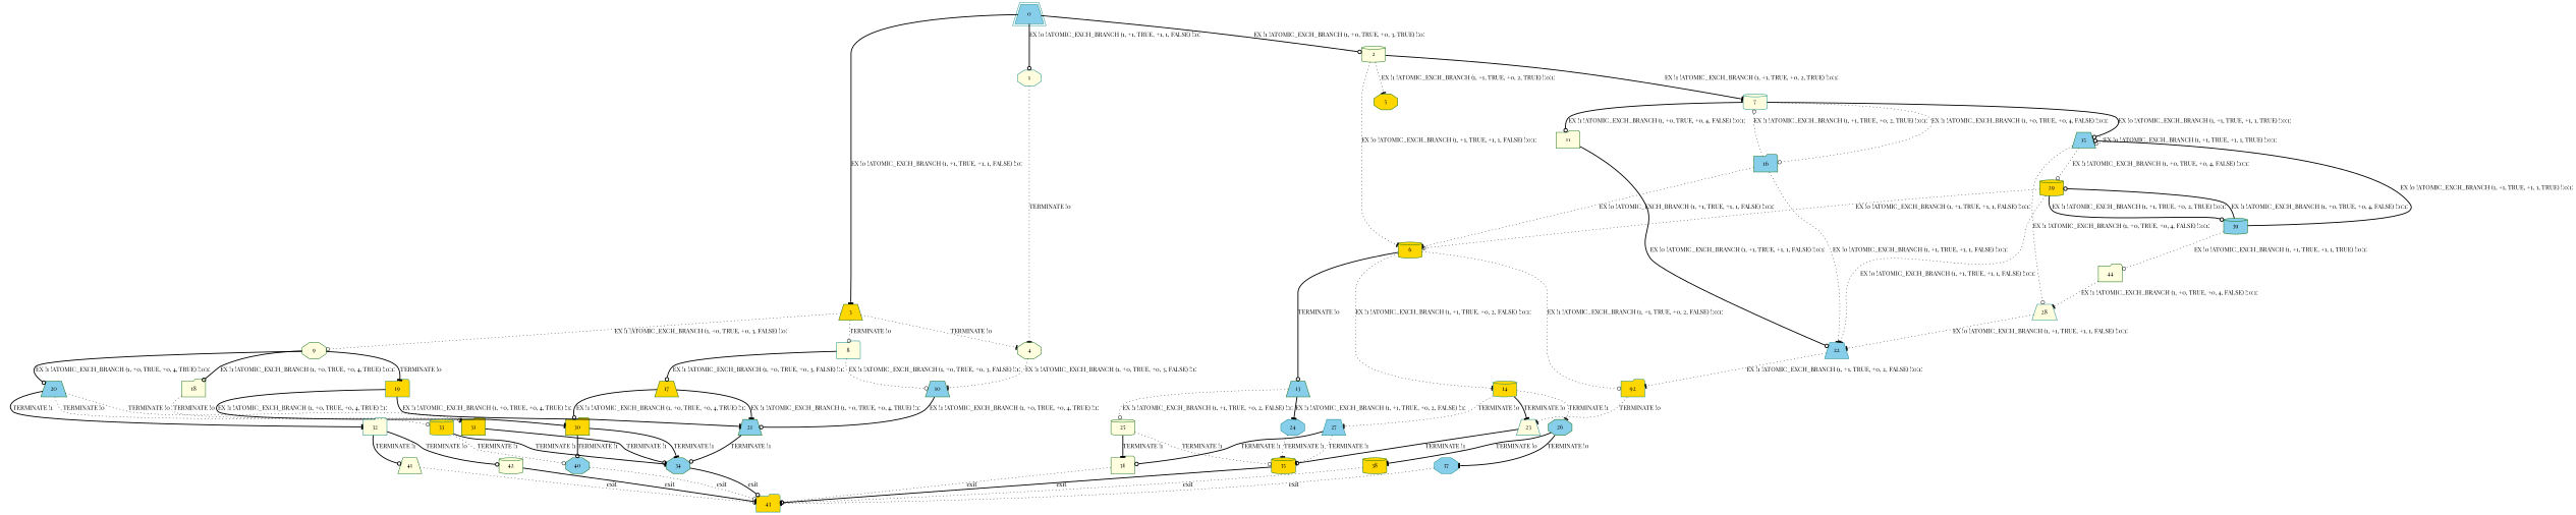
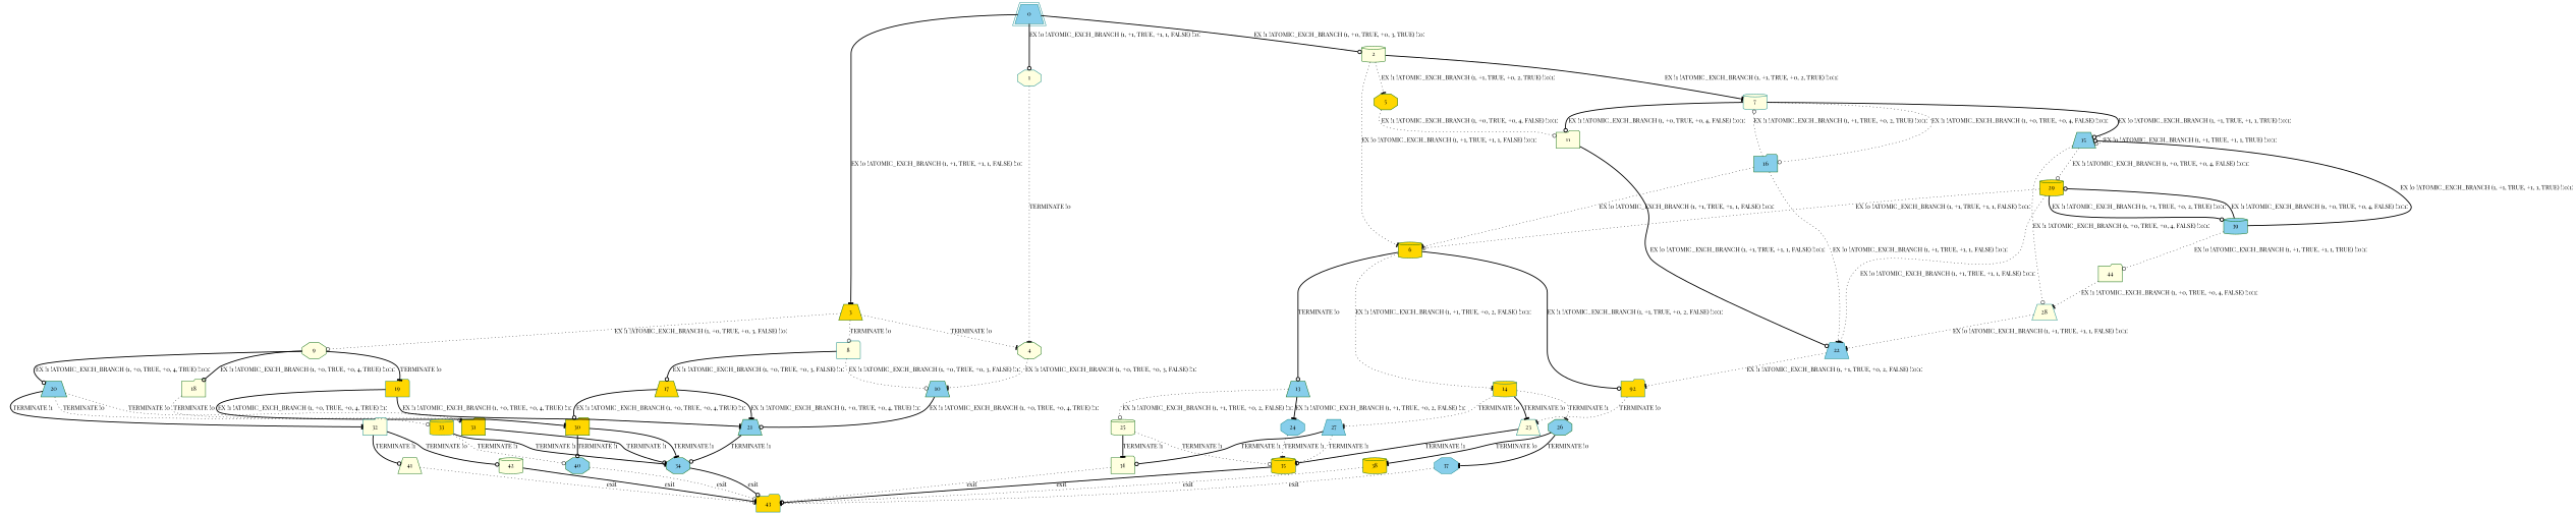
  digraph {
    fontname="Playfair Display"
    node [color=darkgreen fillcolor=lightyellow fontname="Playfair Display" shape=trapezium style=filled]
    edge [arrowhead=odot fontname="Playfair Display" style=bold]
    0 [color=teal fillcolor=skyblue peripheries=2]
    1 [color=teal shape=octagon]
    2 [shape=cylinder]
    3 [fillcolor=gold]
    4 [shape=octagon]
    5 [fillcolor=gold shape=octagon]
    6 [fillcolor=gold shape=cylinder]
    7 [color=teal shape=cylinder]
    8 [color=teal shape=folder]
    9 [shape=octagon]
    10 [fillcolor=skyblue]
    11 [shape=folder]
    n13 [color=teal fillcolor=gold label=92 shape=folder]
    13 [fillcolor=skyblue]
    14 [color=teal fillcolor=gold shape=cylinder]
    15 [fillcolor=skyblue]
    16 [fillcolor=skyblue shape=folder]
    17 [fillcolor=gold]
    18 [shape=folder]
    19 [color=teal fillcolor=gold shape=folder]
    20 [fillcolor=skyblue]
    21 [fillcolor=skyblue]
    22 [color=teal fillcolor=skyblue]
    23 [color=teal]
    24 [color=teal fillcolor=skyblue shape=octagon]
    25 [shape=cylinder]
    26 [fillcolor=skyblue shape=octagon]
    27 [color=teal fillcolor=skyblue]
    28 [color=teal]
    29 [fillcolor=gold shape=cylinder]
    30 [fillcolor=gold shape=folder]
    31 [fillcolor=gold shape=folder]
    32 [color=teal shape=folder]
    33 [color=teal fillcolor=gold shape=cylinder]
    34 [fillcolor=skyblue shape=octagon]
    35 [fillcolor=gold shape=cylinder]
    36 [shape=folder]
    37 [color=teal fillcolor=skyblue shape=octagon]
    38 [fillcolor=gold shape=cylinder]
    39 [fillcolor=skyblue shape=cylinder]
    40 [fillcolor=skyblue shape=octagon]
    41
    42 [shape=cylinder]
    43 [color=teal fillcolor=gold shape=folder]
    44 [shape=folder]
    0 -> 1 [label="EX !0 !ATOMIC_EXCH_BRANCH (1, +1, TRUE, +1, 1, FALSE) !:0:"]
    0 -> 2 [label="EX !1 !ATOMIC_EXCH_BRANCH (1, +0, TRUE, +0, 3, TRUE) !:0:"]
    0 -> 3 [arrowhead=tee label="EX !0 !ATOMIC_EXCH_BRANCH (1, +1, TRUE, +1, 1, FALSE) !:0:"]
    1 -> 4 [arrowhead=tee label="TERMINATE !0" style=dotted]
    2 -> 5 [arrowhead=tee label="EX !1 !ATOMIC_EXCH_BRANCH (1, +1, TRUE, +0, 2, TRUE) !:0:1:" style=dotted]
    2 -> 6 [arrowhead=tee label="EX !0 !ATOMIC_EXCH_BRANCH (1, +1, TRUE, +1, 1, FALSE) !:0:1:" style=dotted]
    2 -> 7 [arrowhead=tee label="EX !1 !ATOMIC_EXCH_BRANCH (1, +1, TRUE, +0, 2, TRUE) !:0:1:"]
    3 -> 4 [arrowhead=tee label="TERMINATE !0" style=dotted]
    3 -> 8 [label="TERMINATE !0" style=dotted]
    3 -> 9 [label="EX !1 !ATOMIC_EXCH_BRANCH (1, +0, TRUE, +0, 3, FALSE) !:0:" style=dotted]
    4 -> 10 [arrowhead=tee label="EX !1 !ATOMIC_EXCH_BRANCH (1, +0, TRUE, +0, 3, FALSE) !:1:" style=dotted]
-   6 -> n13 [label="EX !1 !ATOMIC_EXCH_BRANCH (1, +1, TRUE, +0, 2, FALSE) !:0:1:" style=dotted]
+   5 -> 11 [label="EX !1 !ATOMIC_EXCH_BRANCH (1, +0, TRUE, +0, 4, FALSE) !:0:1:" style=dotted]
+   6 -> n13 [label="EX !1 !ATOMIC_EXCH_BRANCH (1, +1, TRUE, +0, 2, FALSE) !:0:1:"]
    6 -> 13 [label="TERMINATE !0"]
    6 -> 14 [arrowhead=tee label="EX !1 !ATOMIC_EXCH_BRANCH (1, +1, TRUE, +0, 2, FALSE) !:0:1:" style=dotted]
    7 -> 11 [label="EX !1 !ATOMIC_EXCH_BRANCH (1, +0, TRUE, +0, 4, FALSE) !:0:1:"]
    7 -> 15 [label="EX !0 !ATOMIC_EXCH_BRANCH (1, +1, TRUE, +1, 1, TRUE) !:0:1:"]
    7 -> 16 [label="EX !1 !ATOMIC_EXCH_BRANCH (1, +0, TRUE, +0, 4, FALSE) !:0:1:" style=dotted]
    8 -> 10 [label="EX !1 !ATOMIC_EXCH_BRANCH (1, +0, TRUE, +0, 3, FALSE) !:1:" style=dotted]
    8 -> 17 [label="EX !1 !ATOMIC_EXCH_BRANCH (1, +0, TRUE, +0, 3, FALSE) !:1:"]
    9 -> 18 [label="EX !1 !ATOMIC_EXCH_BRANCH (1, +0, TRUE, +0, 4, TRUE) !:0:1:"]
    9 -> 19 [arrowhead=tee label="TERMINATE !0"]
    9 -> 20 [label="EX !1 !ATOMIC_EXCH_BRANCH (1, +0, TRUE, +0, 4, TRUE) !:0:1:"]
    10 -> 21 [label="EX !1 !ATOMIC_EXCH_BRANCH (1, +0, TRUE, +0, 4, TRUE) !:1:"]
    11 -> 22 [label="EX !0 !ATOMIC_EXCH_BRANCH (1, +1, TRUE, +1, 1, FALSE) !:0:1:"]
    n13 -> 23 [arrowhead=tee label="TERMINATE !0" style=dotted]
    13 -> 24 [arrowhead=tee label="EX !1 !ATOMIC_EXCH_BRANCH (1, +1, TRUE, +0, 2, FALSE) !:1:"]
    13 -> 25 [label="EX !1 !ATOMIC_EXCH_BRANCH (1, +1, TRUE, +0, 2, FALSE) !:1:" style=dotted]
    14 -> 23 [arrowhead=tee label="TERMINATE !0"]
    14 -> 26 [arrowhead=tee label="TERMINATE !1" style=dotted]
    14 -> 27 [arrowhead=tee label="TERMINATE !0" style=dotted]
    15 -> 15 [label="EX !0 !ATOMIC_EXCH_BRANCH (1, +1, TRUE, +1, 1, TRUE) !:0:1:" style=dotted]
    15 -> 28 [label="EX !1 !ATOMIC_EXCH_BRANCH (1, +0, TRUE, +0, 4, FALSE) !:0:1:" style=dotted]
    15 -> 29 [label="EX !1 !ATOMIC_EXCH_BRANCH (1, +0, TRUE, +0, 4, FALSE) !:0:1:" style=dotted]
    16 -> 6 [arrowhead=tee label="EX !0 !ATOMIC_EXCH_BRANCH (1, +1, TRUE, +1, 1, FALSE) !:0:1:" style=dotted]
    16 -> 7 [label="EX !1 !ATOMIC_EXCH_BRANCH (1, +1, TRUE, +0, 2, TRUE) !:0:1:" style=dotted]
    16 -> 22 [arrowhead=tee label="EX !0 !ATOMIC_EXCH_BRANCH (1, +1, TRUE, +1, 1, FALSE) !:0:1:" style=dotted]
    17 -> 21 [arrowhead=tee label="EX !1 !ATOMIC_EXCH_BRANCH (1, +0, TRUE, +0, 4, TRUE) !:1:"]
    17 -> 30 [label="EX !1 !ATOMIC_EXCH_BRANCH (1, +0, TRUE, +0, 4, TRUE) !:1:"]
    18 -> 31 [arrowhead=tee label="TERMINATE !0" style=dotted]
    19 -> 21 [arrowhead=tee label="EX !1 !ATOMIC_EXCH_BRANCH (1, +0, TRUE, +0, 4, TRUE) !:1:"]
    19 -> 30 [arrowhead=tee label="EX !1 !ATOMIC_EXCH_BRANCH (1, +0, TRUE, +0, 4, TRUE) !:1:"]
    20 -> 31 [label="TERMINATE !0" style=dotted]
    20 -> 32 [arrowhead=tee label="TERMINATE !1"]
    20 -> 33 [label="TERMINATE !0" style=dotted]
    21 -> 34 [label="TERMINATE !1"]
    22 -> n13 [arrowhead=tee label="EX !1 !ATOMIC_EXCH_BRANCH (1, +1, TRUE, +0, 2, FALSE) !:0:1:" style=dotted]
    23 -> 35 [label="TERMINATE !1"]
    24 -> 35 [arrowhead=tee label="TERMINATE !1" style=dotted]
    25 -> 35 [label="TERMINATE !1" style=dotted]
    25 -> 36 [arrowhead=tee label="TERMINATE !1"]
    26 -> 37 [arrowhead=tee label="TERMINATE !0"]
    26 -> 38 [arrowhead=tee label="TERMINATE !0"]
    27 -> 35 [arrowhead=tee label="TERMINATE !1" style=dotted]
    27 -> 36 [label="TERMINATE !1"]
    28 -> 22 [arrowhead=tee label="EX !0 !ATOMIC_EXCH_BRANCH (1, +1, TRUE, +1, 1, FALSE) !:0:1:" style=dotted]
    29 -> 6 [label="EX !0 !ATOMIC_EXCH_BRANCH (1, +1, TRUE, +1, 1, FALSE) !:0:1:" style=dotted]
    29 -> 22 [arrowhead=tee label="EX !0 !ATOMIC_EXCH_BRANCH (1, +1, TRUE, +1, 1, FALSE) !:0:1:" style=dotted]
    29 -> 39 [label="EX !1 !ATOMIC_EXCH_BRANCH (1, +1, TRUE, +0, 2, TRUE) !:0:1:"]
    30 -> 34 [arrowhead=tee label="TERMINATE !1"]
    30 -> 40 [label="TERMINATE !1"]
    31 -> 34 [label="TERMINATE !1"]
    32 -> 41 [label="TERMINATE !1"]
    32 -> 42 [label="TERMINATE !0"]
    33 -> 34 [arrowhead=tee label="TERMINATE !1"]
    33 -> 40 [label="TERMINATE !1" style=dotted]
    34 -> 43 [label=exit]
    35 -> 43 [label=exit]
    36 -> 43 [label=exit style=dotted]
    37 -> 43 [arrowhead=tee label=exit style=dotted]
    38 -> 43 [arrowhead=tee label=exit style=dotted]
    39 -> 15 [label="EX !0 !ATOMIC_EXCH_BRANCH (1, +1, TRUE, +1, 1, TRUE) !:0:1:"]
    39 -> 29 [label="EX !1 !ATOMIC_EXCH_BRANCH (1, +0, TRUE, +0, 4, FALSE) !:0:1:"]
    39 -> 44 [label="EX !0 !ATOMIC_EXCH_BRANCH (1, +1, TRUE, +1, 1, TRUE) !:0:1:" style=dotted]
    40 -> 43 [label=exit style=dotted]
    41 -> 43 [label=exit style=dotted]
    42 -> 43 [arrowhead=tee label=exit]
    44 -> 28 [arrowhead=tee label="EX !1 !ATOMIC_EXCH_BRANCH (1, +0, TRUE, +0, 4, FALSE) !:0:1:" style=dotted]
  }
